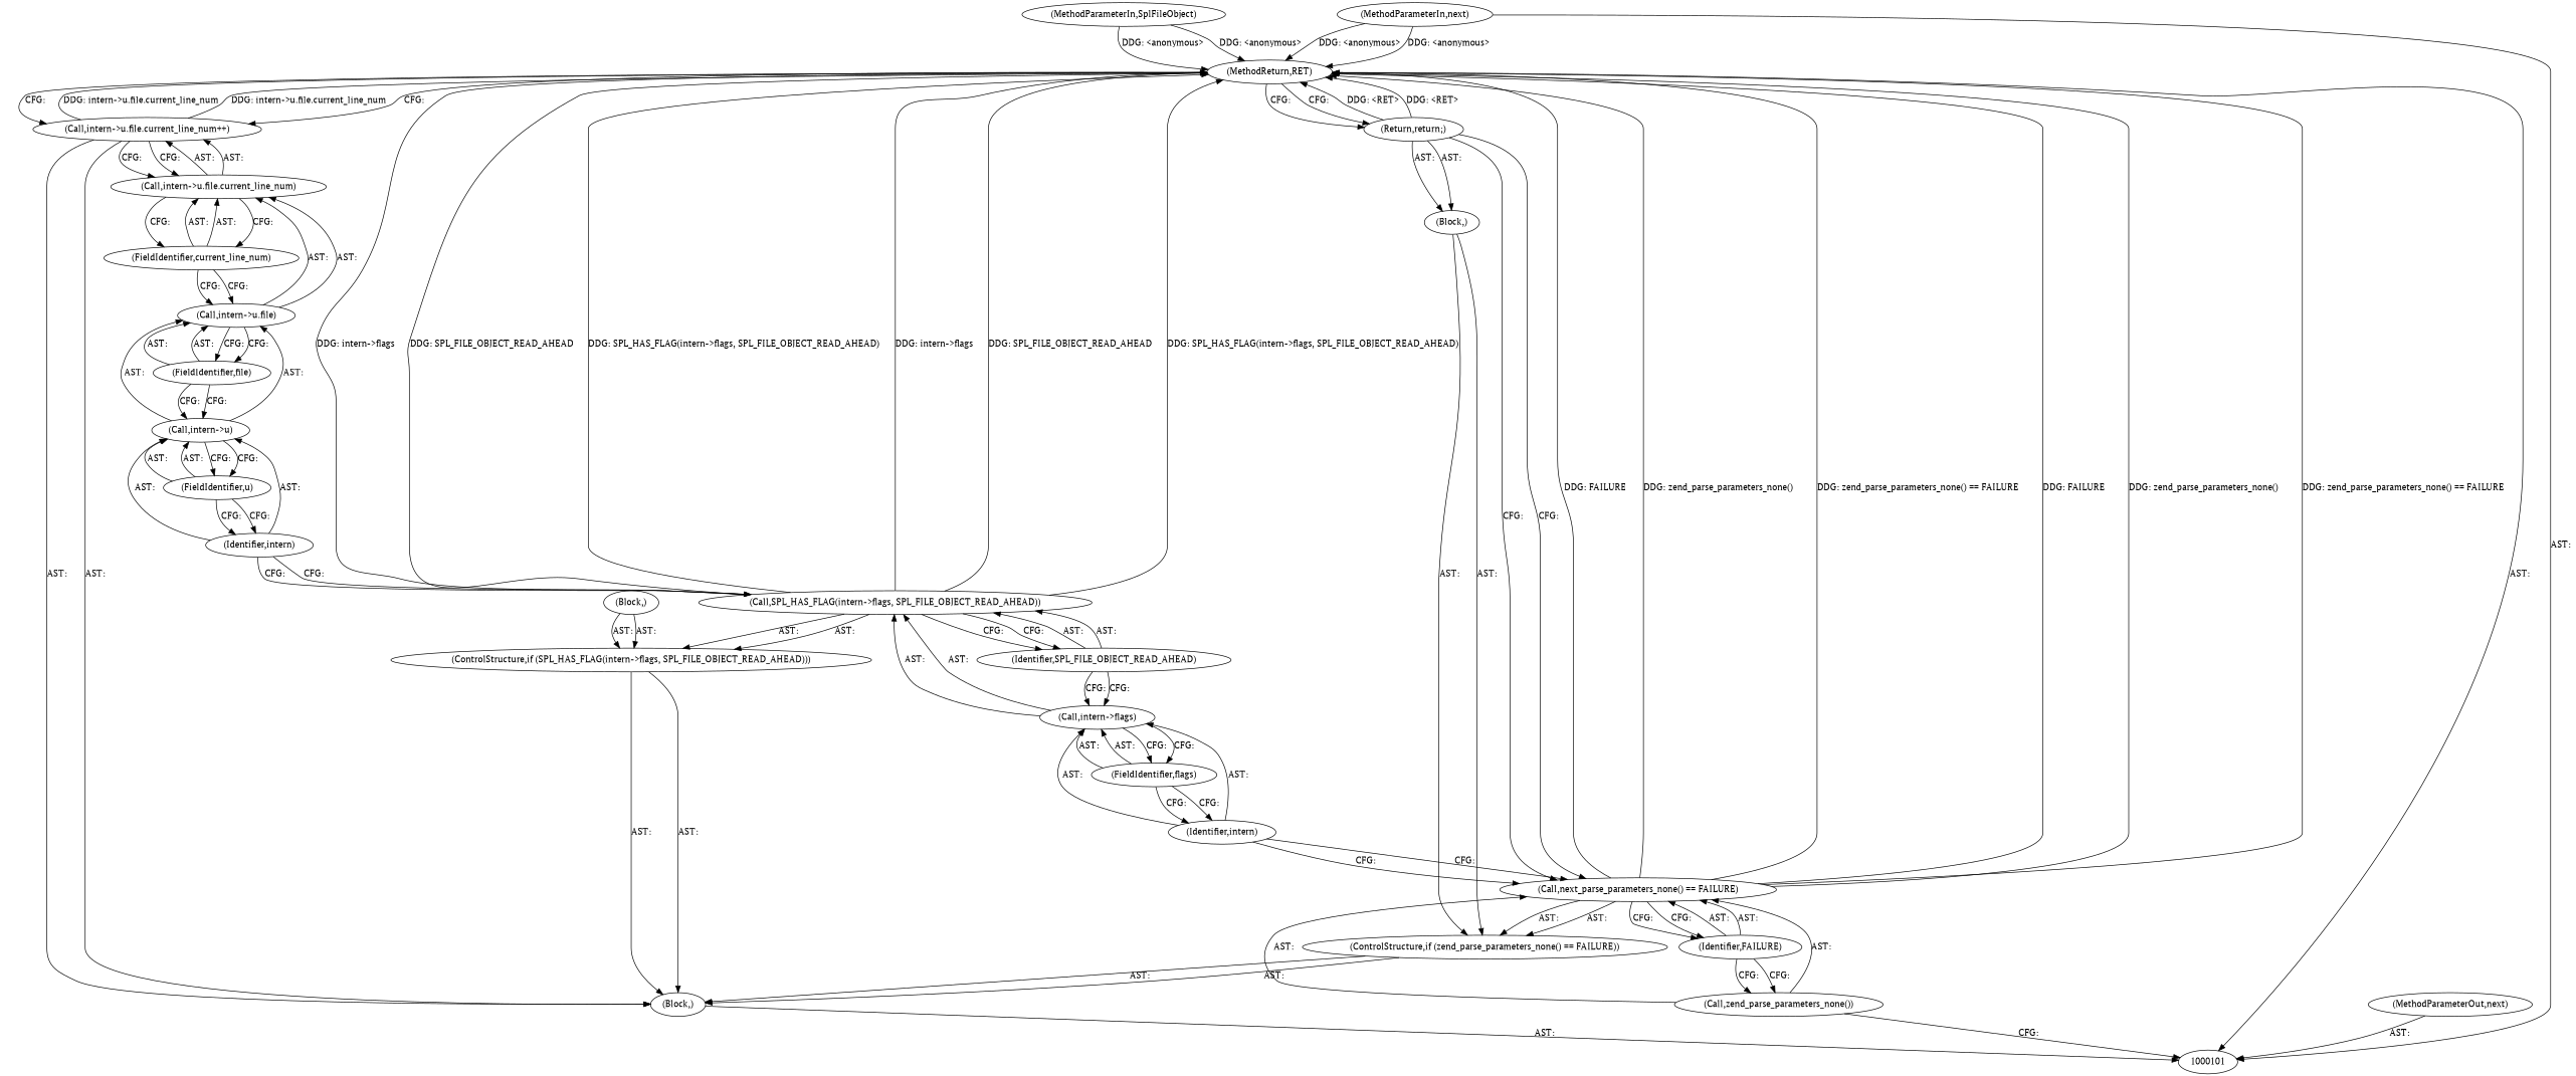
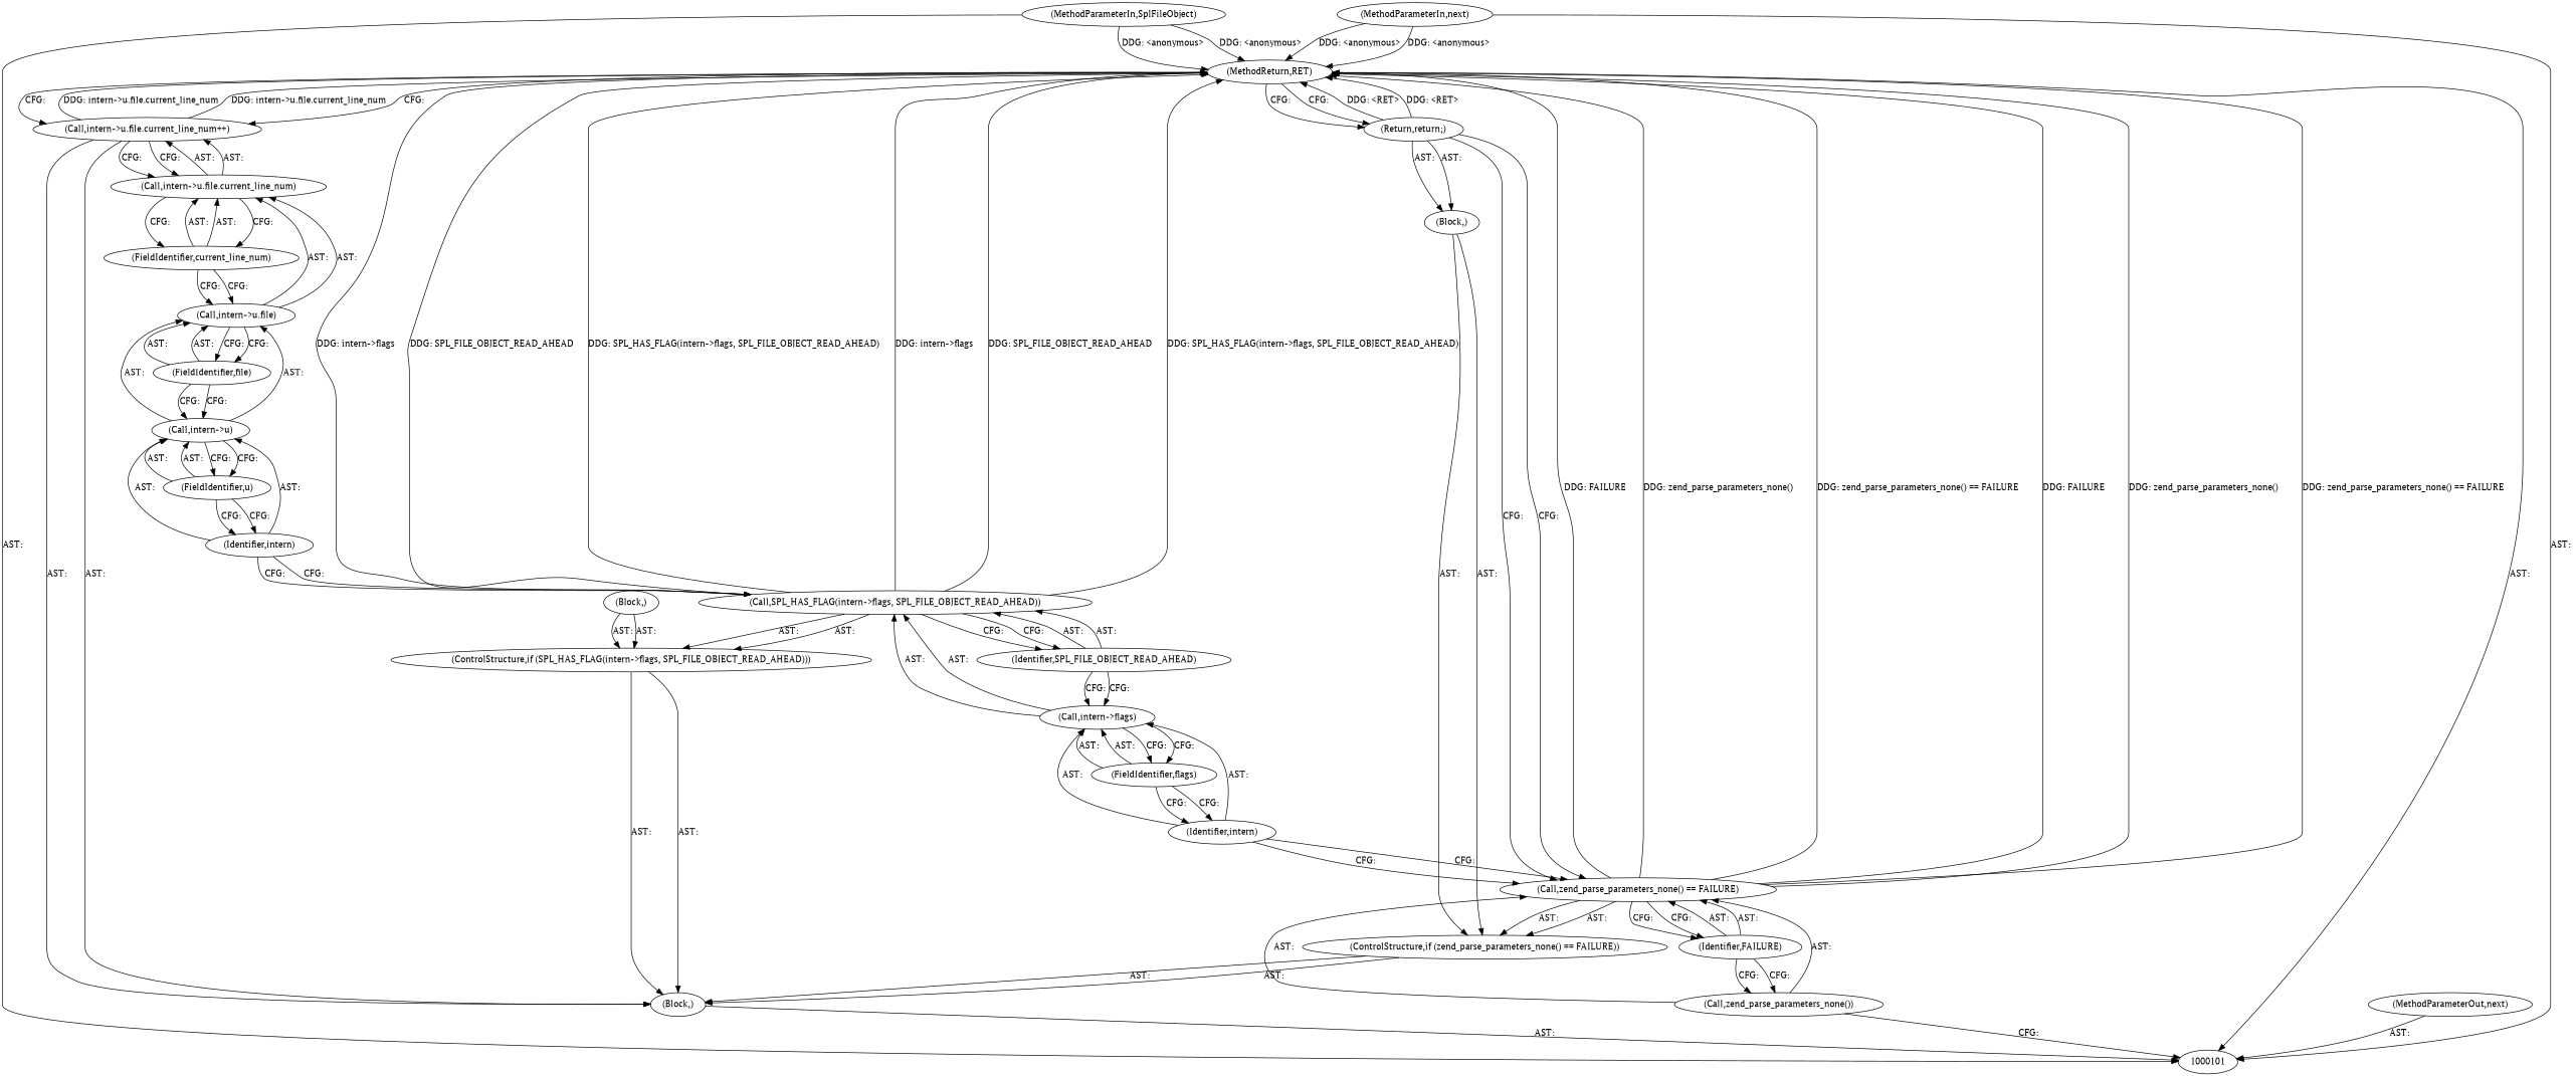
  digraph {
    fontname="PT Serif"
    node [fontname="PT Serif"]
    edge [fontname="PT Serif"]
    n1 [label="(MethodReturn,RET)"]
    n2 [label="(Call,intern->u.file.current_line_num++)"]
    n3 [label="(Return,return;)"]
    1000101
    n5 [label="(Block,)"]
    n6 [label="(Call,intern->u.file.current_line_num)"]
-   n7 [label="(Call,next_parse_parameters_none() == FAILURE)"]
+   n7 [label="(Call,zend_parse_parameters_none() == FAILURE)"]
    n8 [label="(Block,)"]
    n9 [label="(MethodParameterIn,SplFileObject)"]
    n10 [label="(MethodParameterIn,next)"]
    n11 [label="(MethodParameterOut,next)"]
    n12 [label="(ControlStructure,if (SPL_HAS_FLAG(intern->flags, SPL_FILE_OBJECT_READ_AHEAD)))"]
    n13 [label="(Call,intern->flags)"]
    n14 [label="(FieldIdentifier,flags)"]
    n15 [label="(Call,SPL_HAS_FLAG(intern->flags, SPL_FILE_OBJECT_READ_AHEAD))"]
    n16 [label="(Identifier,intern)"]
    n17 [label="(Identifier,SPL_FILE_OBJECT_READ_AHEAD)"]
    n18 [label="(ControlStructure,if (zend_parse_parameters_none() == FAILURE))"]
    n19 [label="(Identifier,FAILURE)"]
    n20 [label="(Block,)"]
    n21 [label="(FieldIdentifier,current_line_num)"]
    n22 [label="(Call,intern->u.file)"]
    n23 [label="(FieldIdentifier,file)"]
    n24 [label="(Call,intern->u)"]
    n25 [label="(FieldIdentifier,u)"]
    n26 [label="(Identifier,intern)"]
    n27 [label="(Call,zend_parse_parameters_none())"]
    n1 -> n2 [label="CFG: "]
    n1 -> n2 [label="CFG: "]
    n1 -> n3 [label="CFG: "]
    n1 -> n3 [label="CFG: "]
    n1 -> 1000101 [label="AST: "]
    n2 -> n1 [label="DDG: intern->u.file.current_line_num"]
    n2 -> n1 [label="DDG: intern->u.file.current_line_num"]
    n2 -> n5 [label="AST: "]
    n2 -> n5 [label="AST: "]
    n2 -> n6 [label="CFG: "]
    n2 -> n6 [label="CFG: "]
    n3 -> n1 [label="DDG: <RET>"]
    n3 -> n1 [label="DDG: <RET>"]
    n3 -> n7 [label="CFG: "]
    n3 -> n7 [label="CFG: "]
    n3 -> n8 [label="AST: "]
    n3 -> n8 [label="AST: "]
    n5 -> 1000101 [label="AST: "]
    n6 -> n2 [label="AST: "]
    n6 -> n2 [label="AST: "]
    n6 -> n21 [label="CFG: "]
    n6 -> n21 [label="CFG: "]
    n7 -> n1 [label="DDG: FAILURE"]
    n7 -> n1 [label="DDG: zend_parse_parameters_none()"]
    n7 -> n1 [label="DDG: zend_parse_parameters_none() == FAILURE"]
    n7 -> n1 [label="DDG: FAILURE"]
    n7 -> n1 [label="DDG: zend_parse_parameters_none()"]
    n7 -> n1 [label="DDG: zend_parse_parameters_none() == FAILURE"]
    n7 -> n18 [label="AST: "]
    n7 -> n18 [label="AST: "]
    n7 -> n19 [label="CFG: "]
    n7 -> n19 [label="CFG: "]
    n8 -> n18 [label="AST: "]
    n8 -> n18 [label="AST: "]
    n9 -> n1 [label="DDG: <anonymous>"]
    n9 -> n1 [label="DDG: <anonymous>"]
+   n9 -> 1000101 [label="AST: "]
    n10 -> n1 [label="DDG: <anonymous>"]
    n10 -> n1 [label="DDG: <anonymous>"]
    n10 -> 1000101 [label="AST: "]
    n11 -> 1000101 [label="AST: "]
    n12 -> n5 [label="AST: "]
    n12 -> n5 [label="AST: "]
    n13 -> n14 [label="CFG: "]
    n13 -> n14 [label="CFG: "]
    n13 -> n15 [label="AST: "]
    n13 -> n15 [label="AST: "]
    n14 -> n13 [label="AST: "]
    n14 -> n13 [label="AST: "]
    n14 -> n16 [label="CFG: "]
    n14 -> n16 [label="CFG: "]
    n15 -> n1 [label="DDG: intern->flags"]
    n15 -> n1 [label="DDG: SPL_FILE_OBJECT_READ_AHEAD"]
    n15 -> n1 [label="DDG: SPL_HAS_FLAG(intern->flags, SPL_FILE_OBJECT_READ_AHEAD)"]
    n15 -> n1 [label="DDG: intern->flags"]
    n15 -> n1 [label="DDG: SPL_FILE_OBJECT_READ_AHEAD"]
    n15 -> n1 [label="DDG: SPL_HAS_FLAG(intern->flags, SPL_FILE_OBJECT_READ_AHEAD)"]
    n15 -> n12 [label="AST: "]
    n15 -> n12 [label="AST: "]
    n15 -> n17 [label="CFG: "]
    n15 -> n17 [label="CFG: "]
    n16 -> n7 [label="CFG: "]
    n16 -> n7 [label="CFG: "]
    n16 -> n13 [label="AST: "]
    n16 -> n13 [label="AST: "]
    n17 -> n13 [label="CFG: "]
    n17 -> n13 [label="CFG: "]
    n17 -> n15 [label="AST: "]
    n17 -> n15 [label="AST: "]
    n18 -> n5 [label="AST: "]
    n18 -> n5 [label="AST: "]
    n19 -> n7 [label="AST: "]
    n19 -> n7 [label="AST: "]
    n19 -> n27 [label="CFG: "]
    n19 -> n27 [label="CFG: "]
    n20 -> n12 [label="AST: "]
    n20 -> n12 [label="AST: "]
    n21 -> n6 [label="AST: "]
    n21 -> n6 [label="AST: "]
    n21 -> n22 [label="CFG: "]
    n21 -> n22 [label="CFG: "]
    n22 -> n6 [label="AST: "]
    n22 -> n6 [label="AST: "]
    n22 -> n23 [label="CFG: "]
    n22 -> n23 [label="CFG: "]
    n23 -> n22 [label="AST: "]
    n23 -> n22 [label="AST: "]
    n23 -> n24 [label="CFG: "]
    n23 -> n24 [label="CFG: "]
    n24 -> n22 [label="AST: "]
    n24 -> n22 [label="AST: "]
    n24 -> n25 [label="CFG: "]
    n24 -> n25 [label="CFG: "]
    n25 -> n24 [label="AST: "]
    n25 -> n24 [label="AST: "]
    n25 -> n26 [label="CFG: "]
    n25 -> n26 [label="CFG: "]
    n26 -> n15 [label="CFG: "]
    n26 -> n15 [label="CFG: "]
    n26 -> n24 [label="AST: "]
    n26 -> n24 [label="AST: "]
    n27 -> 1000101 [label="CFG: "]
    n27 -> n7 [label="AST: "]
    n27 -> n7 [label="AST: "]
  }
